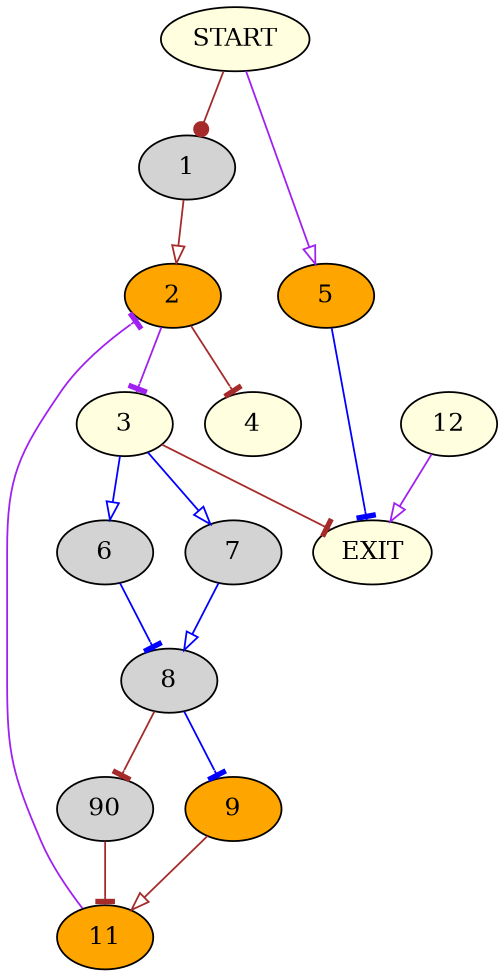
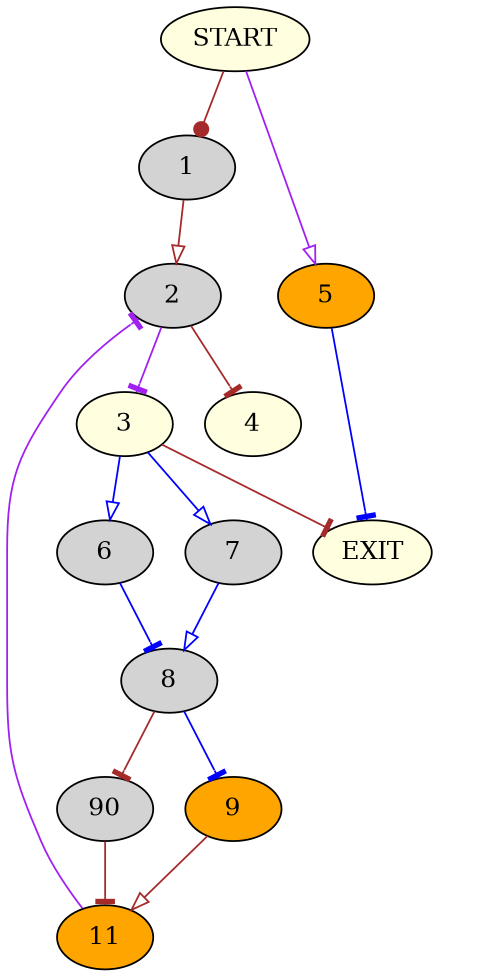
  digraph {
    fontname="DejaVu Serif"
    node [fillcolor=lightyellow fontname="DejaVu Serif" style=filled]
    edge [arrowhead=tee color=brown fontname="DejaVu Serif"]
    n1 [label=START]
    1 [fillcolor=lightgrey]
    5 [fillcolor=orange]
-   2 [fillcolor=orange]
+   2 [fillcolor=lightgrey]
    n5 [label=EXIT]
-   12
    3
    4
    6 [fillcolor=lightgrey]
    7 [fillcolor=lightgrey]
    8 [fillcolor=lightgrey]
    9 [fillcolor=orange]
    n13 [fillcolor=lightgrey label=90]
    11 [fillcolor=orange]
    n1 -> 1 [arrowhead=dot]
    n1 -> 5 [arrowhead=onormal color=purple]
    1 -> 2 [arrowhead=onormal]
    5 -> n5 [color=blue]
    2 -> 3 [color=purple]
    2 -> 4
-   12 -> n5 [arrowhead=onormal color=purple]
    3 -> n5
    3 -> 6 [arrowhead=onormal color=blue]
    3 -> 7 [arrowhead=onormal color=blue]
    6 -> 8 [color=blue]
    7 -> 8 [arrowhead=onormal color=blue]
    8 -> 9 [color=blue]
    8 -> n13
    9 -> 11 [arrowhead=onormal]
    n13 -> 11
    11 -> 2 [color=purple]
  }
